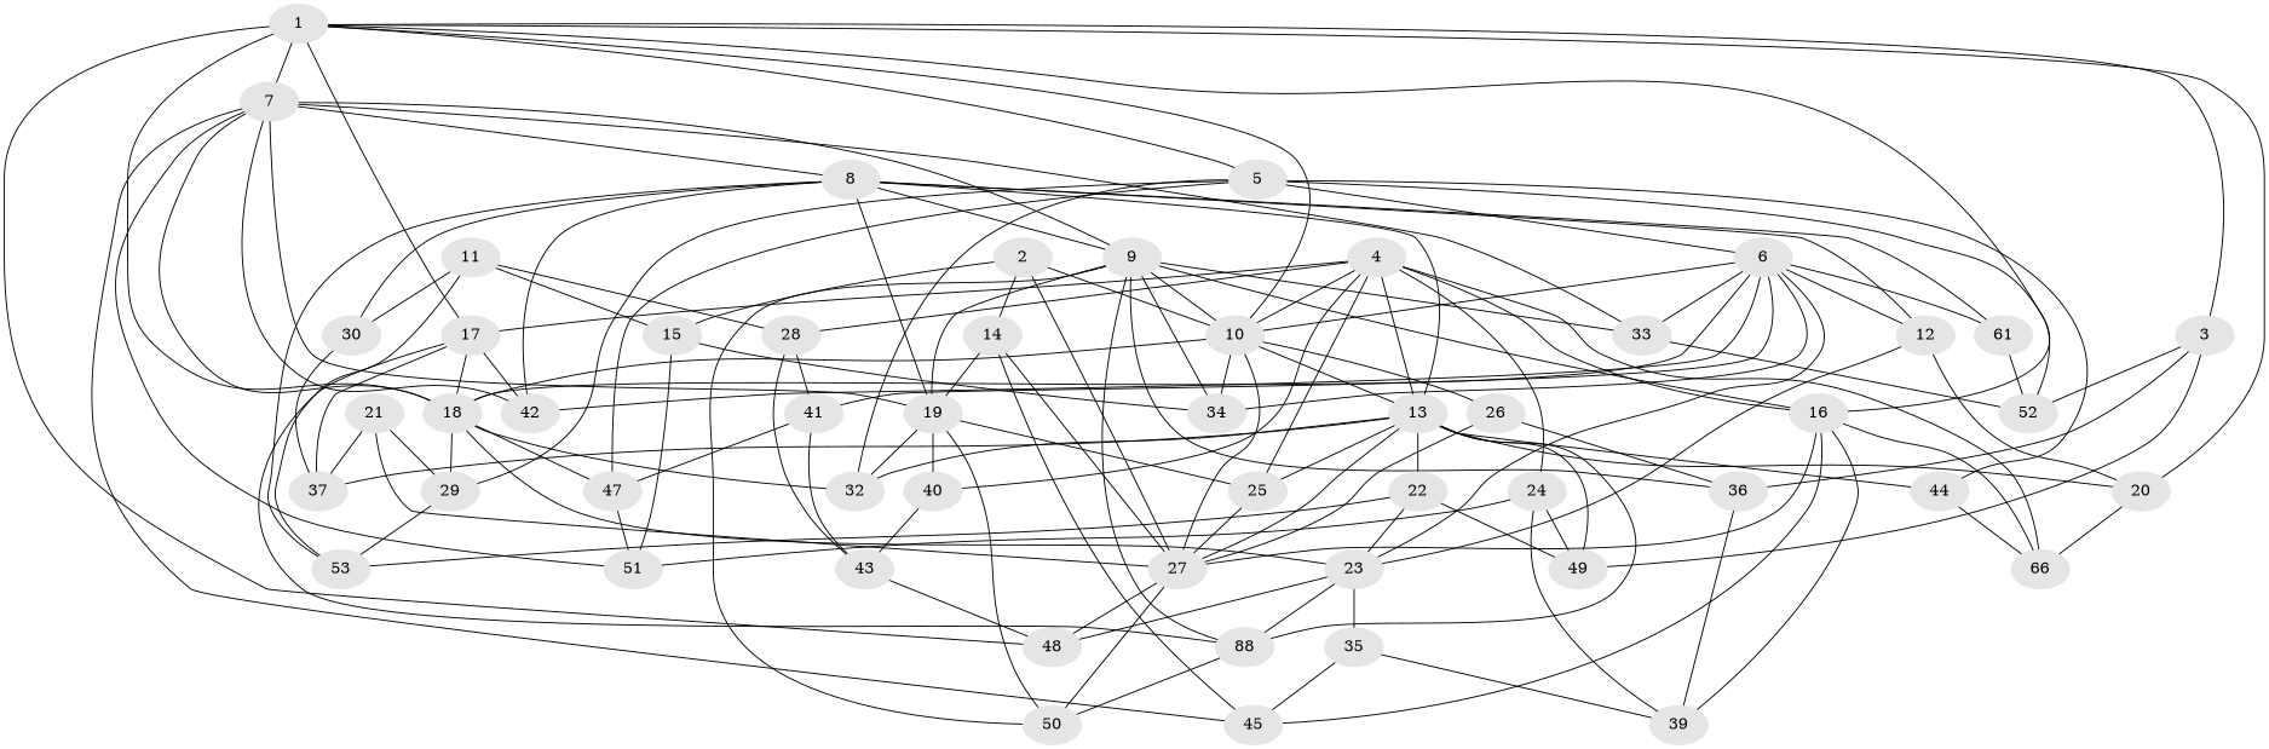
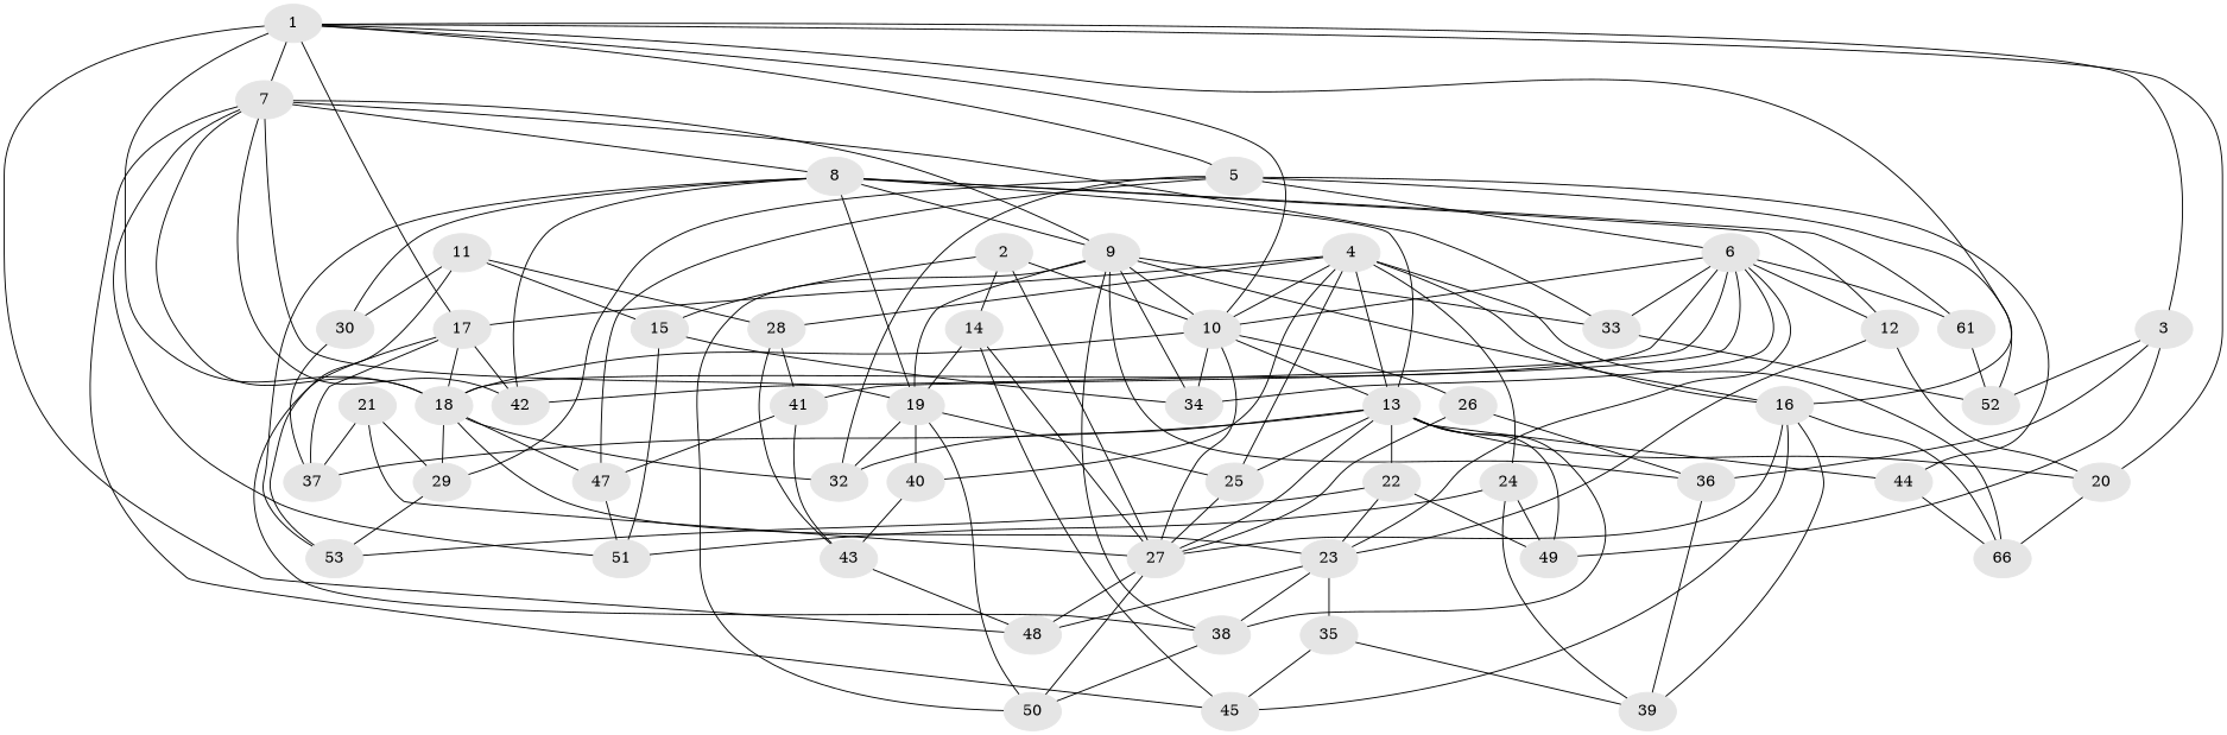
  graph {
    node [color=gray90 style=filled]
    edge [weight=1.0]
    1
    3
    5
    7
    10
    16
    17
    18
    20
    48
    36
    49
    52
    6
    29
    32
    44
    47
    33
    42
    8
    9
    19
    45
    51
    27
    13
    34
    26
    n30 [label=66]
    39
-   38 [label=88]
+   38
    37
    23
    2
    14
    15
    50
    4
    24
    25
    28
    40
    22
    41
    43
    12
    n48 [label=61]
    53
    35
    30
    11
    21
    1 -- 3
    1 -- 5
    1 -- 7 [weight=2.0]
    1 -- 10
    1 -- 16
    1 -- 17
    1 -- 18 [weight=3.0]
    1 -- 20
    1 -- 48
    3 -- 36
    3 -- 49
    3 -- 52
    5 -- 52
    5 -- 6
    5 -- 29
    5 -- 32
    5 -- 44 [weight=2.0]
    5 -- 47
    7 -- 18
    7 -- 33
    7 -- 42
    7 -- 8
    7 -- 9
    7 -- 19
    7 -- 45
    7 -- 51
    10 -- 18
    10 -- 27
    10 -- 13
    10 -- 34
    10 -- 26
    16 -- 45
    16 -- 27
    16 -- n30
    16 -- 39
    17 -- 18
    17 -- 42
    17 -- 38
    17 -- 37
    18 -- 29
    18 -- 32
    18 -- 47
    18 -- 23
    20 -- n30
    36 -- 39
    6 -- 10
    6 -- 18 [weight=2.0]
    6 -- 33
    6 -- 42
    6 -- 34
    6 -- 23 [weight=2.0]
    6 -- 41
    6 -- 12
    6 -- n48
    29 -- 53
    44 -- n30
    47 -- 51
    33 -- 52
    8 -- 42
    8 -- 9
    8 -- 19 [weight=2.0]
    8 -- 13
    8 -- 12
    8 -- n48 [weight=2.0]
    8 -- 53
    8 -- 30 [weight=2.0]
    9 -- 10
    9 -- 16
    9 -- 36
    9 -- 33
    9 -- 19
    9 -- 34
    9 -- 38
    9 -- 50
    19 -- 32
    19 -- 50
    19 -- 25
    19 -- 40 [weight=2.0]
    27 -- 48
    27 -- 50
    13 -- 20
    13 -- 49
    13 -- 32
    13 -- 44
    13 -- 27
    13 -- 38
    13 -- 37
    13 -- 25
    13 -- 22
    26 -- 36
    26 -- 27 [weight=2.0]
    38 -- 50
    23 -- 48
    23 -- 38 [weight=2.0]
    23 -- 35 [weight=2.0]
    2 -- 10
    2 -- 27
    2 -- 14
    2 -- 15
    14 -- 19
    14 -- 45
    14 -- 27
    15 -- 51
    15 -- 34
    4 -- 10
    4 -- 16 [weight=2.0]
    4 -- 17
    4 -- 13
    4 -- n30
    4 -- 24
    4 -- 25
    4 -- 28
    4 -- 40
    24 -- 49
    24 -- 51
    24 -- 39
    25 -- 27
    28 -- 41
    28 -- 43
    40 -- 43
    22 -- 49
    22 -- 23
    22 -- 53
    41 -- 47
    41 -- 43
    43 -- 48
    12 -- 20
    12 -- 23
    n48 -- 52
    35 -- 45
    35 -- 39
    30 -- 37
    11 -- 15
    11 -- 28
    11 -- 53
    11 -- 30
    21 -- 29
    21 -- 27 [weight=2.0]
    21 -- 37
  }
